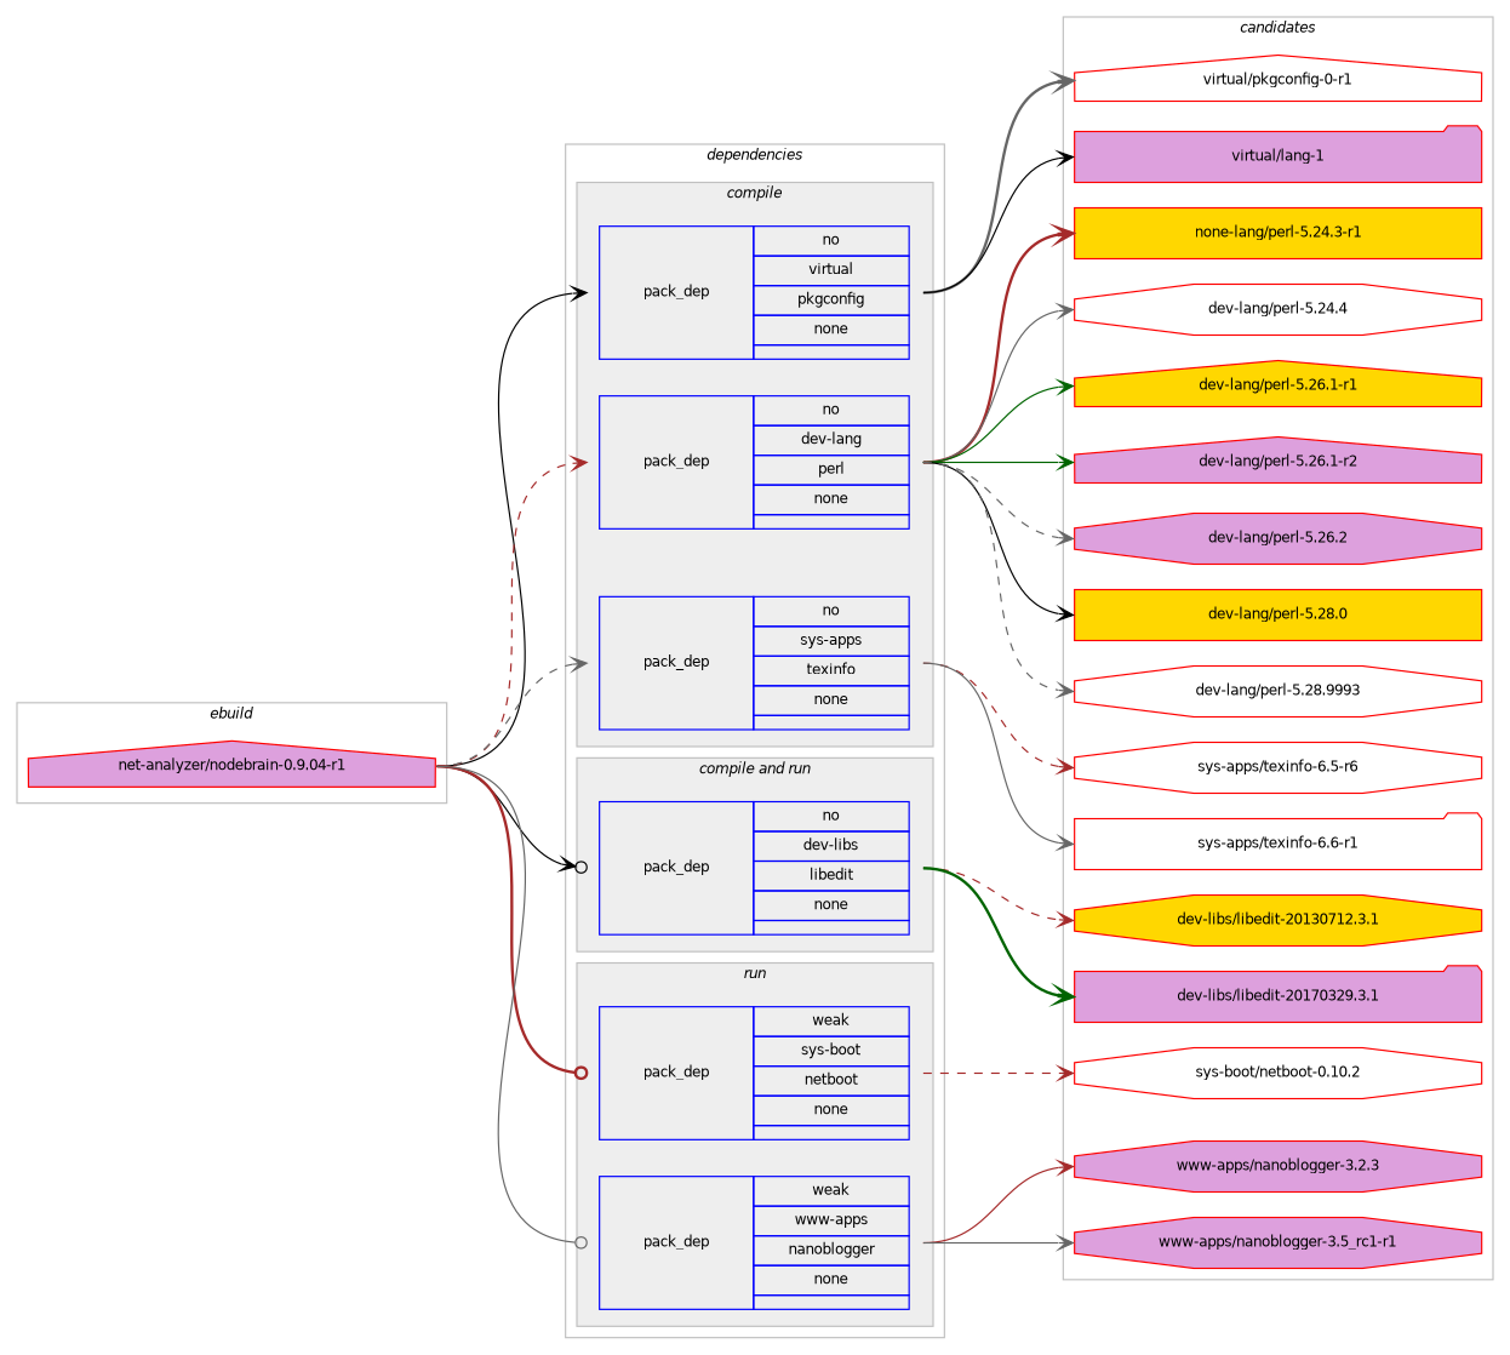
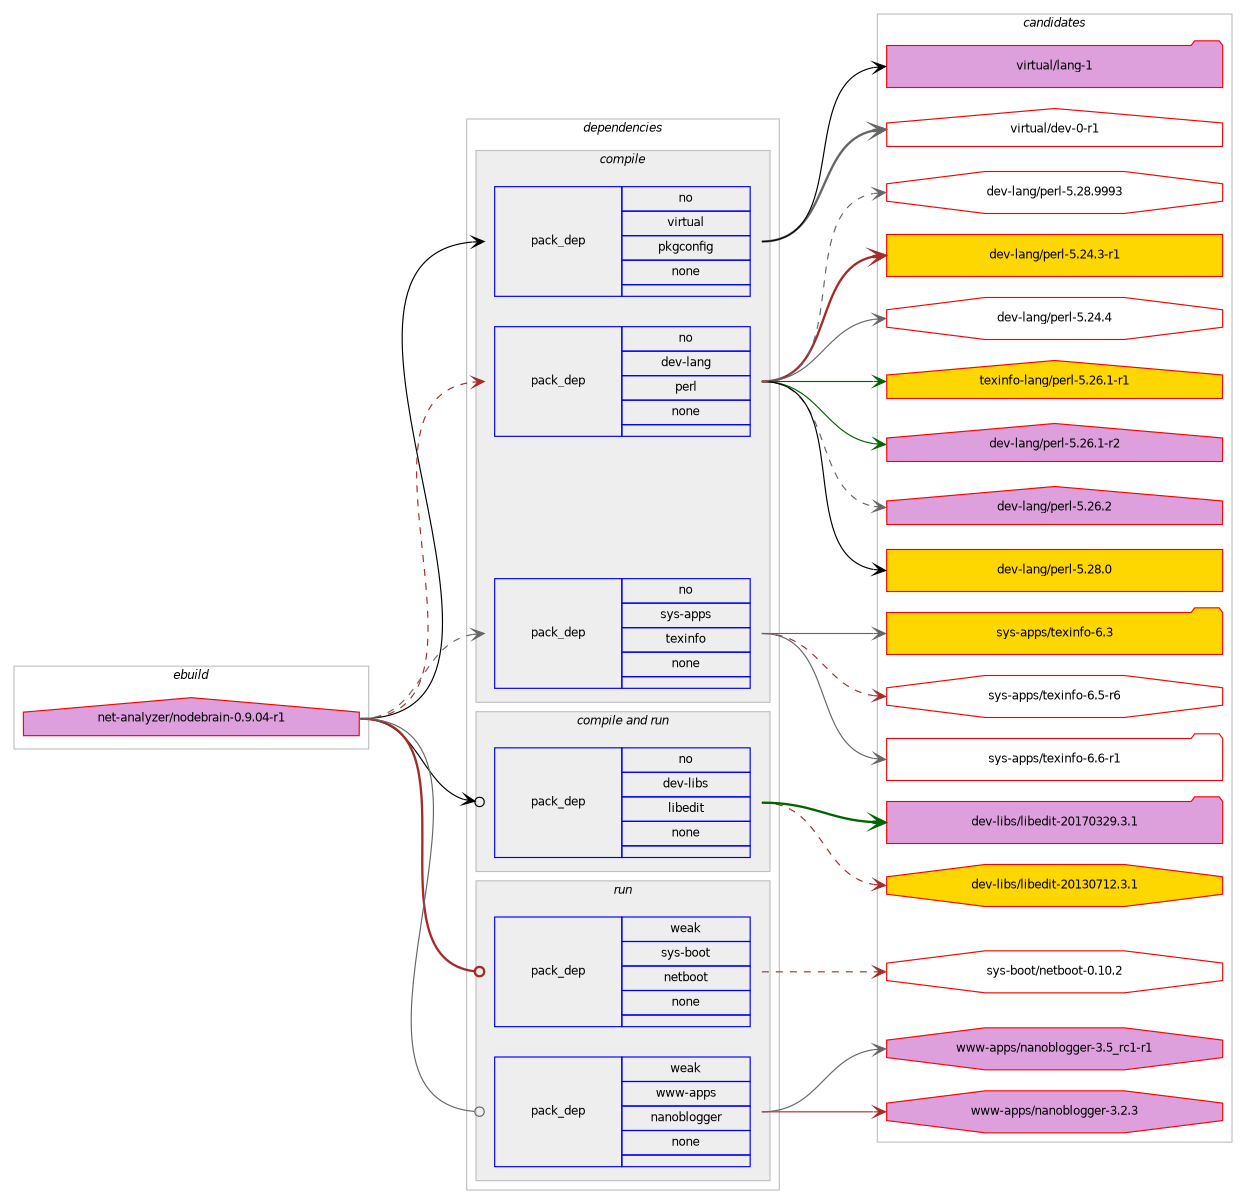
  digraph {
    compound=true
    concentrate=true
    fontname=Helvetica
    fontsize=10
    newrank=true
    rankdir=LR
    ranksep=1.5
    node [color=red fillcolor=plum fontname=Helvetica fontsize=10 shape=octagon style=filled]
    edge [arrowhead=vee color=gray40 headport=w style=solid tailport=e weight=100]
    n1 [label="net-analyzer/nodebrain-0.9.04-r1" shape=house width=4]
    n2 [color=blue label=<<TABLE BORDER="0" CELLBORDER="1" CELLSPACING="0" CELLPADDING="4" WIDTH="220"><TR><TD ROWSPAN="6" CELLPADDING="30">pack_dep</TD></TR><TR><TD WIDTH="110">no</TD></TR><TR><TD>virtual</TD></TR><TR><TD>pkgconfig</TD></TR><TR><TD>none</TD></TR><TR><TD></TD></TR></TABLE>> shape=none fillcolor="" style=""]
    n3 [color=blue label=<<TABLE BORDER="0" CELLBORDER="1" CELLSPACING="0" CELLPADDING="4" WIDTH="220"><TR><TD ROWSPAN="6" CELLPADDING="30">pack_dep</TD></TR><TR><TD WIDTH="110">no</TD></TR><TR><TD>dev-lang</TD></TR><TR><TD>perl</TD></TR><TR><TD>none</TD></TR><TR><TD></TD></TR></TABLE>> shape=none fillcolor="" style=""]
    n4 [color=blue label=<<TABLE BORDER="0" CELLBORDER="1" CELLSPACING="0" CELLPADDING="4" WIDTH="220"><TR><TD ROWSPAN="6" CELLPADDING="30">pack_dep</TD></TR><TR><TD WIDTH="110">no</TD></TR><TR><TD>sys-apps</TD></TR><TR><TD>texinfo</TD></TR><TR><TD>none</TD></TR><TR><TD></TD></TR></TABLE>> shape=none fillcolor="" style=""]
    n5 [color=blue label=<<TABLE BORDER="0" CELLBORDER="1" CELLSPACING="0" CELLPADDING="4" WIDTH="220"><TR><TD ROWSPAN="6" CELLPADDING="30">pack_dep</TD></TR><TR><TD WIDTH="110">no</TD></TR><TR><TD>dev-libs</TD></TR><TR><TD>libedit</TD></TR><TR><TD>none</TD></TR><TR><TD></TD></TR></TABLE>> shape=none fillcolor="" style=""]
    n6 [color=blue label=<<TABLE BORDER="0" CELLBORDER="1" CELLSPACING="0" CELLPADDING="4" WIDTH="220"><TR><TD ROWSPAN="6" CELLPADDING="30">pack_dep</TD></TR><TR><TD WIDTH="110">weak</TD></TR><TR><TD>sys-boot</TD></TR><TR><TD>netboot</TD></TR><TR><TD>none</TD></TR><TR><TD></TD></TR></TABLE>> shape=none fillcolor="" style=""]
    n7 [color=blue label=<<TABLE BORDER="0" CELLBORDER="1" CELLSPACING="0" CELLPADDING="4" WIDTH="220"><TR><TD ROWSPAN="6" CELLPADDING="30">pack_dep</TD></TR><TR><TD WIDTH="110">weak</TD></TR><TR><TD>www-apps</TD></TR><TR><TD>nanoblogger</TD></TR><TR><TD>none</TD></TR><TR><TD></TD></TR></TABLE>> shape=none fillcolor="" style=""]
-   n8 [fillcolor=gold label="none-lang/perl-5.24.3-r1" shape=box width=4]
+   n8 [fillcolor=gold label="dev-lang/perl-5.24.3-r1" shape=box width=4]
    n9 [fillcolor=white label="dev-lang/perl-5.24.4" width=4]
-   n10 [fillcolor=gold label="dev-lang/perl-5.26.1-r1" shape=house width=4]
+   n10 [fillcolor=gold label="texinfo-lang/perl-5.26.1-r1" shape=house width=4]
    n11 [label="dev-lang/perl-5.26.1-r2" shape=house width=4]
-   n12 [label="dev-lang/perl-5.26.2" width=4]
+   n12 [label="dev-lang/perl-5.26.2" shape=house width=4]
    n13 [fillcolor=gold label="dev-lang/perl-5.28.0" shape=box width=4]
    n14 [fillcolor=white label="dev-lang/perl-5.28.9993" width=4]
+   n15 [fillcolor=gold label="sys-apps/texinfo-6.3" shape=folder width=4]
    n16 [fillcolor=white label="sys-apps/texinfo-6.5-r6" width=4]
    n17 [fillcolor=white label="sys-apps/texinfo-6.6-r1" shape=folder width=4]
-   n18 [fillcolor=white label="virtual/pkgconfig-0-r1" shape=house width=4]
+   n18 [fillcolor=white label="virtual/dev-0-r1" shape=house width=4]
    n19 [label="virtual/lang-1" shape=folder width=4]
    n20 [fillcolor=gold label="dev-libs/libedit-20130712.3.1" width=4]
    n21 [label="dev-libs/libedit-20170329.3.1" shape=folder width=4]
    n22 [fillcolor=white label="sys-boot/netboot-0.10.2" width=4]
    n23 [label="www-apps/nanoblogger-3.2.3" width=4]
    n24 [label="www-apps/nanoblogger-3.5_rc1-r1" width=4]
    subgraph cluster_1 {
      color=gray
      label=<<i>dependencies</i>>
      subgraph cluster_2 {
        color=gray
        fillcolor="#eeeeee"
        label=<<i>compile</i>>
        style=filled
        subgraph sub_3 {
          color=gray
          fillcolor="#eeeeee"
          label=<<i>compile</i>>
          style=filled
          n2
        }
        subgraph sub_4 {
          color=gray
          fillcolor="#eeeeee"
          label=<<i>compile</i>>
          style=filled
          n3
        }
        subgraph sub_5 {
          color=gray
          fillcolor="#eeeeee"
          label=<<i>compile</i>>
          style=filled
          n4
        }
      }
      subgraph cluster_6 {
        color=gray
        fillcolor="#eeeeee"
        label=<<i>compile and run</i>>
        style=filled
        subgraph sub_7 {
          color=gray
          fillcolor="#eeeeee"
          label=<<i>compile and run</i>>
          style=filled
          n5
        }
      }
      subgraph cluster_8 {
        color=gray
        fillcolor="#eeeeee"
        label=<<i>run</i>>
        style=filled
        subgraph sub_9 {
          color=gray
          fillcolor="#eeeeee"
          label=<<i>run</i>>
          style=filled
          n6
        }
        subgraph sub_10 {
          color=gray
          fillcolor="#eeeeee"
          label=<<i>run</i>>
          style=filled
          n7
        }
      }
    }
    subgraph cluster_11 {
      color=gray
      label=<<i>ebuild</i>>
      rank=same
      n1
    }
    subgraph cluster_12 {
      color=gray
      label=<<i>candidates</i>>
      rank=same
      subgraph sub_13 {
        color=black
        label=<<i>candidates</i>>
        nodesep=1
        rank=same
        n8
        n9
        n10
        n11
        n12
        n13
        n14
      }
      subgraph sub_14 {
        color=black
        label=<<i>candidates</i>>
        nodesep=1
        rank=same
+       n15
        n16
        n17
      }
      subgraph sub_15 {
        color=black
        label=<<i>candidates</i>>
        nodesep=1
        rank=same
        n18
        n19
      }
      subgraph sub_16 {
        color=black
        label=<<i>candidates</i>>
        nodesep=1
        rank=same
        n20
        n21
      }
      subgraph sub_17 {
        color=black
        label=<<i>candidates</i>>
        nodesep=1
        rank=same
        n22
      }
      subgraph sub_18 {
        color=black
        label=<<i>candidates</i>>
        nodesep=1
        rank=same
        n23
        n24
      }
    }
    n1 -> n2 [color=black weight=20]
    n1 -> n3 [color=brown style=dashed weight=20]
    n1 -> n4 [style=dashed weight=20]
    n1 -> n5 [arrowhead=odotvee color=black weight=20]
    n1 -> n6 [arrowhead=odot color=brown style=bold weight=20]
    n1 -> n7 [arrowhead=odot weight=20]
    n2 -> n18 [style=bold]
    n2 -> n19 [color=black]
    n3 -> n8 [color=brown style=bold]
    n3 -> n9
    n3 -> n10 [color=darkgreen]
    n3 -> n11 [color=darkgreen]
    n3 -> n12 [style=dashed]
    n3 -> n13 [color=black]
    n3 -> n14 [style=dashed]
+   n4 -> n15
    n4 -> n16 [color=brown style=dashed]
    n4 -> n17
    n5 -> n20 [color=brown style=dashed]
    n5 -> n21 [color=darkgreen style=bold]
    n6 -> n22 [color=brown style=dashed]
    n7 -> n23 [color=brown]
    n7 -> n24
  }
